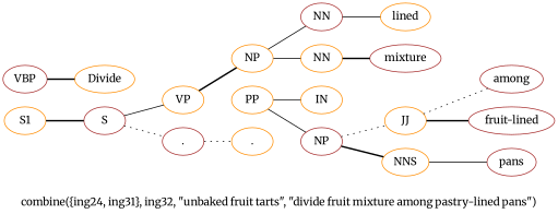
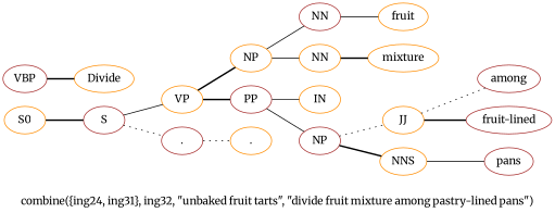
  graph {
    fontname=Merriweather
    label="combine({ing24, ing31}, ing32, \"unbaked fruit tarts\", \"divide fruit mixture among pastry-lined pans\")"
    rankdir=LR
    node [color=darkorange fontname=Merriweather]
    edge [fontname=Merriweather style=bold]
-   n1 [label=S1]
+   n1 [label=S0]
    n2 [color=brown label=S]
    n3 [label=VP]
    n4 [color=brown label="."]
    n5 [label=NP]
-   n6 [label=PP]
+   n6 [color=brown label=PP]
    n7 [label="."]
    n8 [color=brown label=VBP]
    n9 [label=Divide]
    n10 [color=brown label=NN]
    n11 [label=NN]
    n12 [label=IN]
    n13 [color=brown label=NP]
-   n14 [label=lined]
-   n15 [color=brown label=mixture]
+   n14 [label=fruit]
+   n15 [label=mixture]
    n16 [label=JJ]
    n17 [label=NNS]
    n18 [color=brown label=among]
    n19 [color=brown label="fruit-lined"]
    n20 [color=brown label=pans]
    n1 -- n2
    n2 -- n3 [style=solid]
    n2 -- n4 [style=dotted]
    n3 -- n5
+   n3 -- n6
    n4 -- n7 [style=dotted]
    n5 -- n10 [style=solid]
    n5 -- n11 [style=solid]
    n6 -- n12 [style=solid]
    n6 -- n13 [style=solid]
    n8 -- n9
    n10 -- n14 [style=solid]
    n11 -- n15
    n13 -- n16 [style=dotted]
    n13 -- n17
    n16 -- n18 [style=dotted]
    n16 -- n19
    n17 -- n20 [style=solid]
  }
